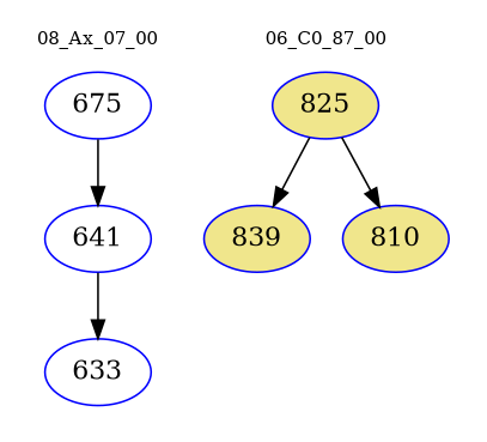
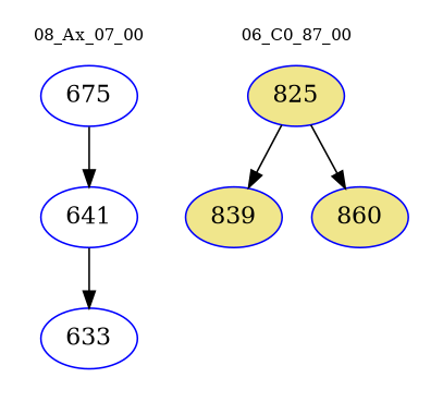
  digraph {
    node [color=blue fillcolor=white style=filled]
    edge [color=black]
    n1 [label=641]
    n2 [label=633]
    n3 [label=675]
    n4 [fillcolor=khaki label=825]
    n5 [fillcolor=khaki label=839]
-   n6 [fillcolor=khaki label=810]
+   n6 [fillcolor=khaki label=860]
    subgraph cluster_1 {
      color=white
      fontsize=10
      label="08_Ax_07_00"
      n1
      n2
      n3
    }
    subgraph cluster_2 {
      color=white
      fontsize=10
      label="06_C0_87_00"
      n4
      n5
      n6
    }
    n1 -> n2
    n3 -> n1
    n4 -> n5
    n4 -> n6
  }
